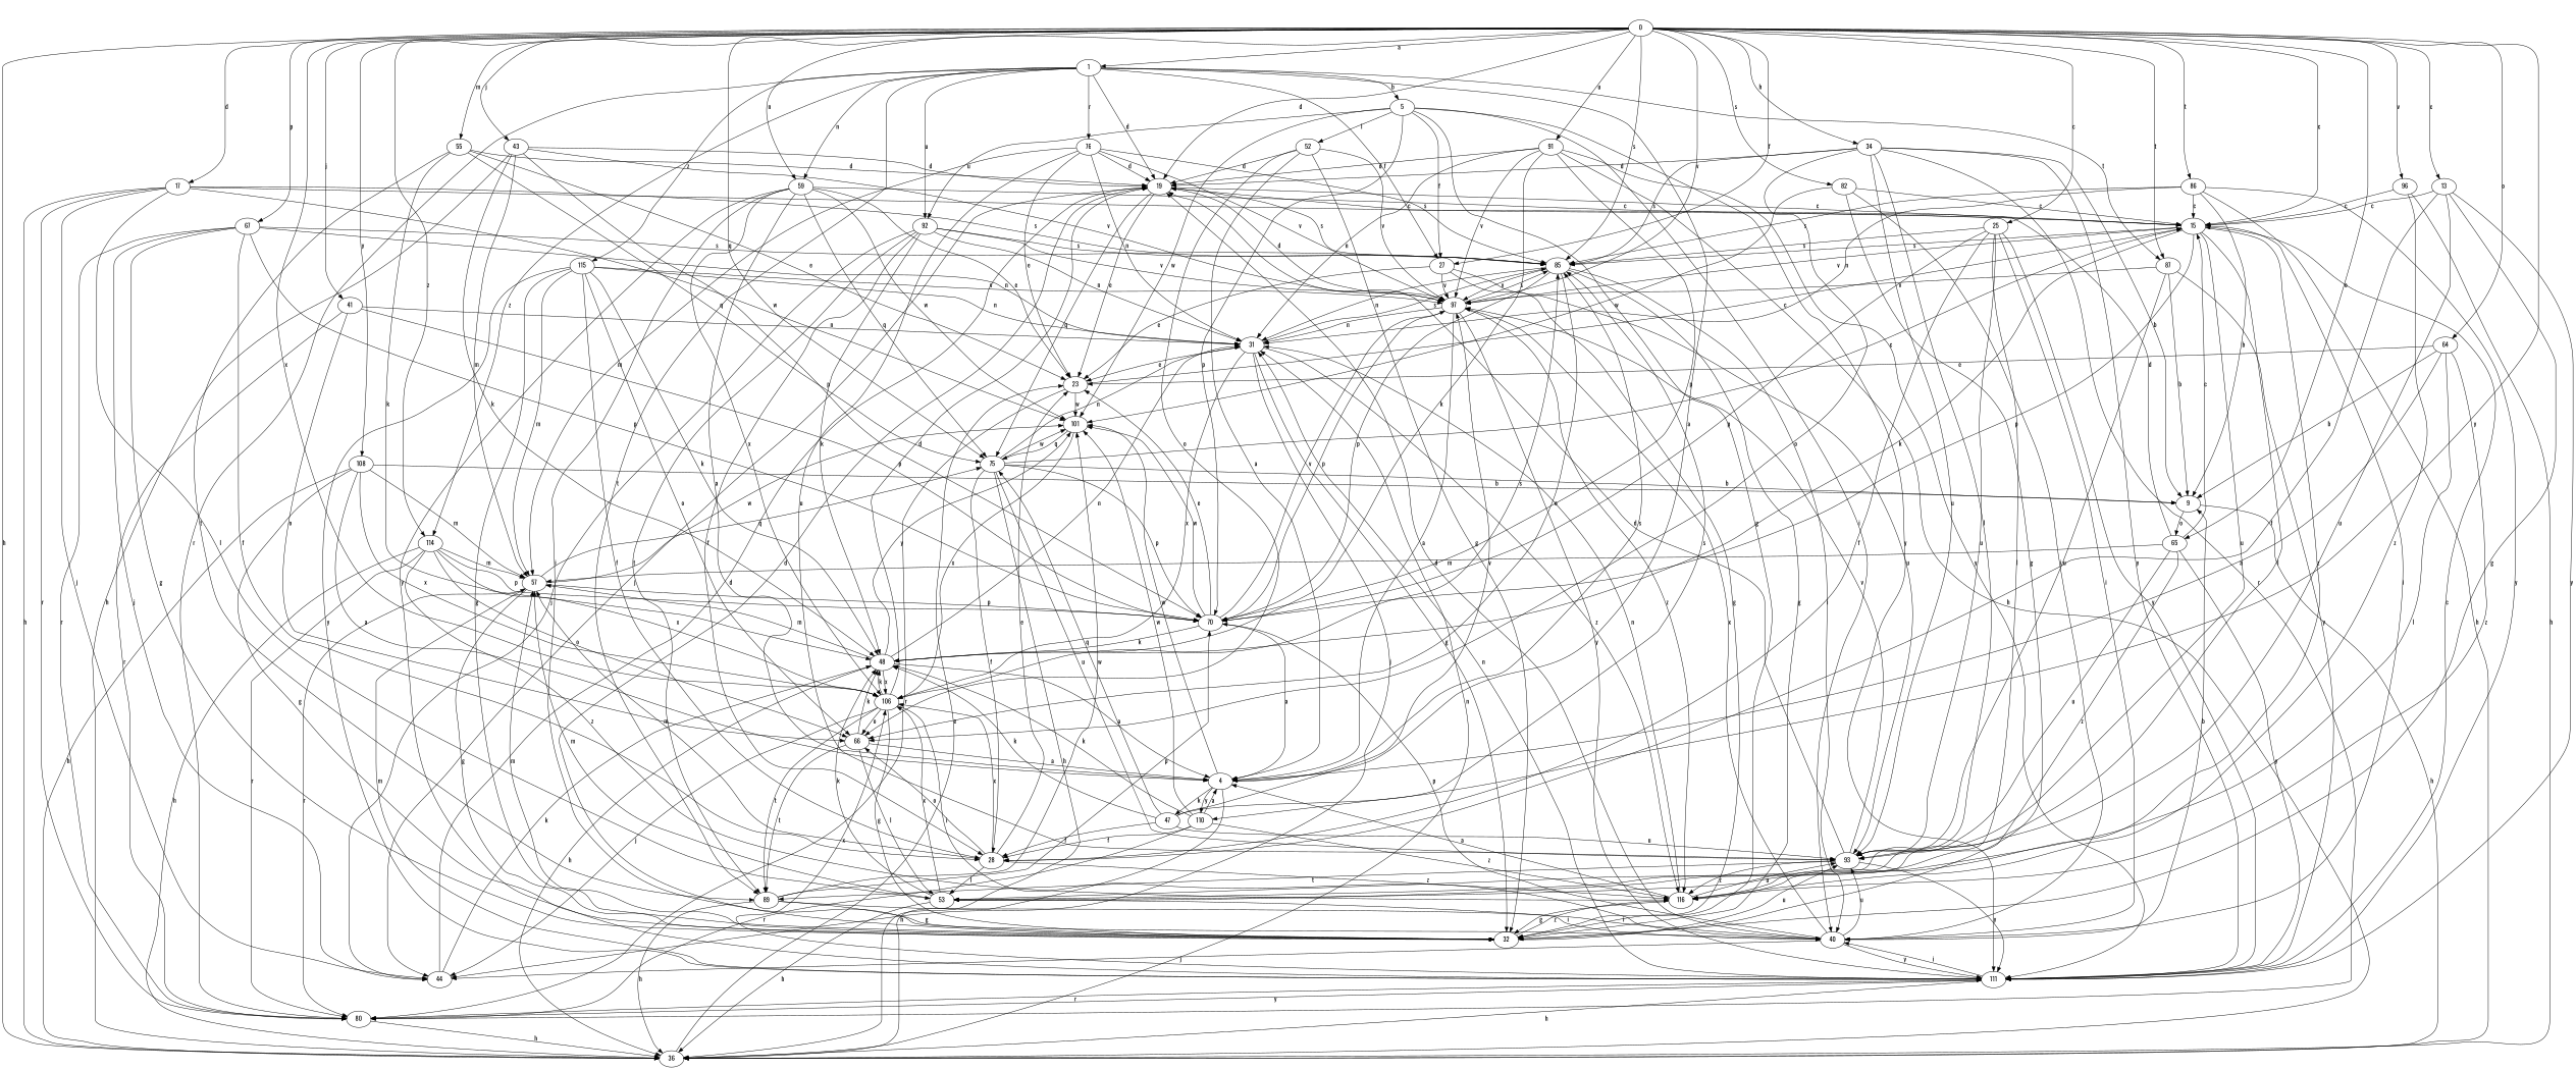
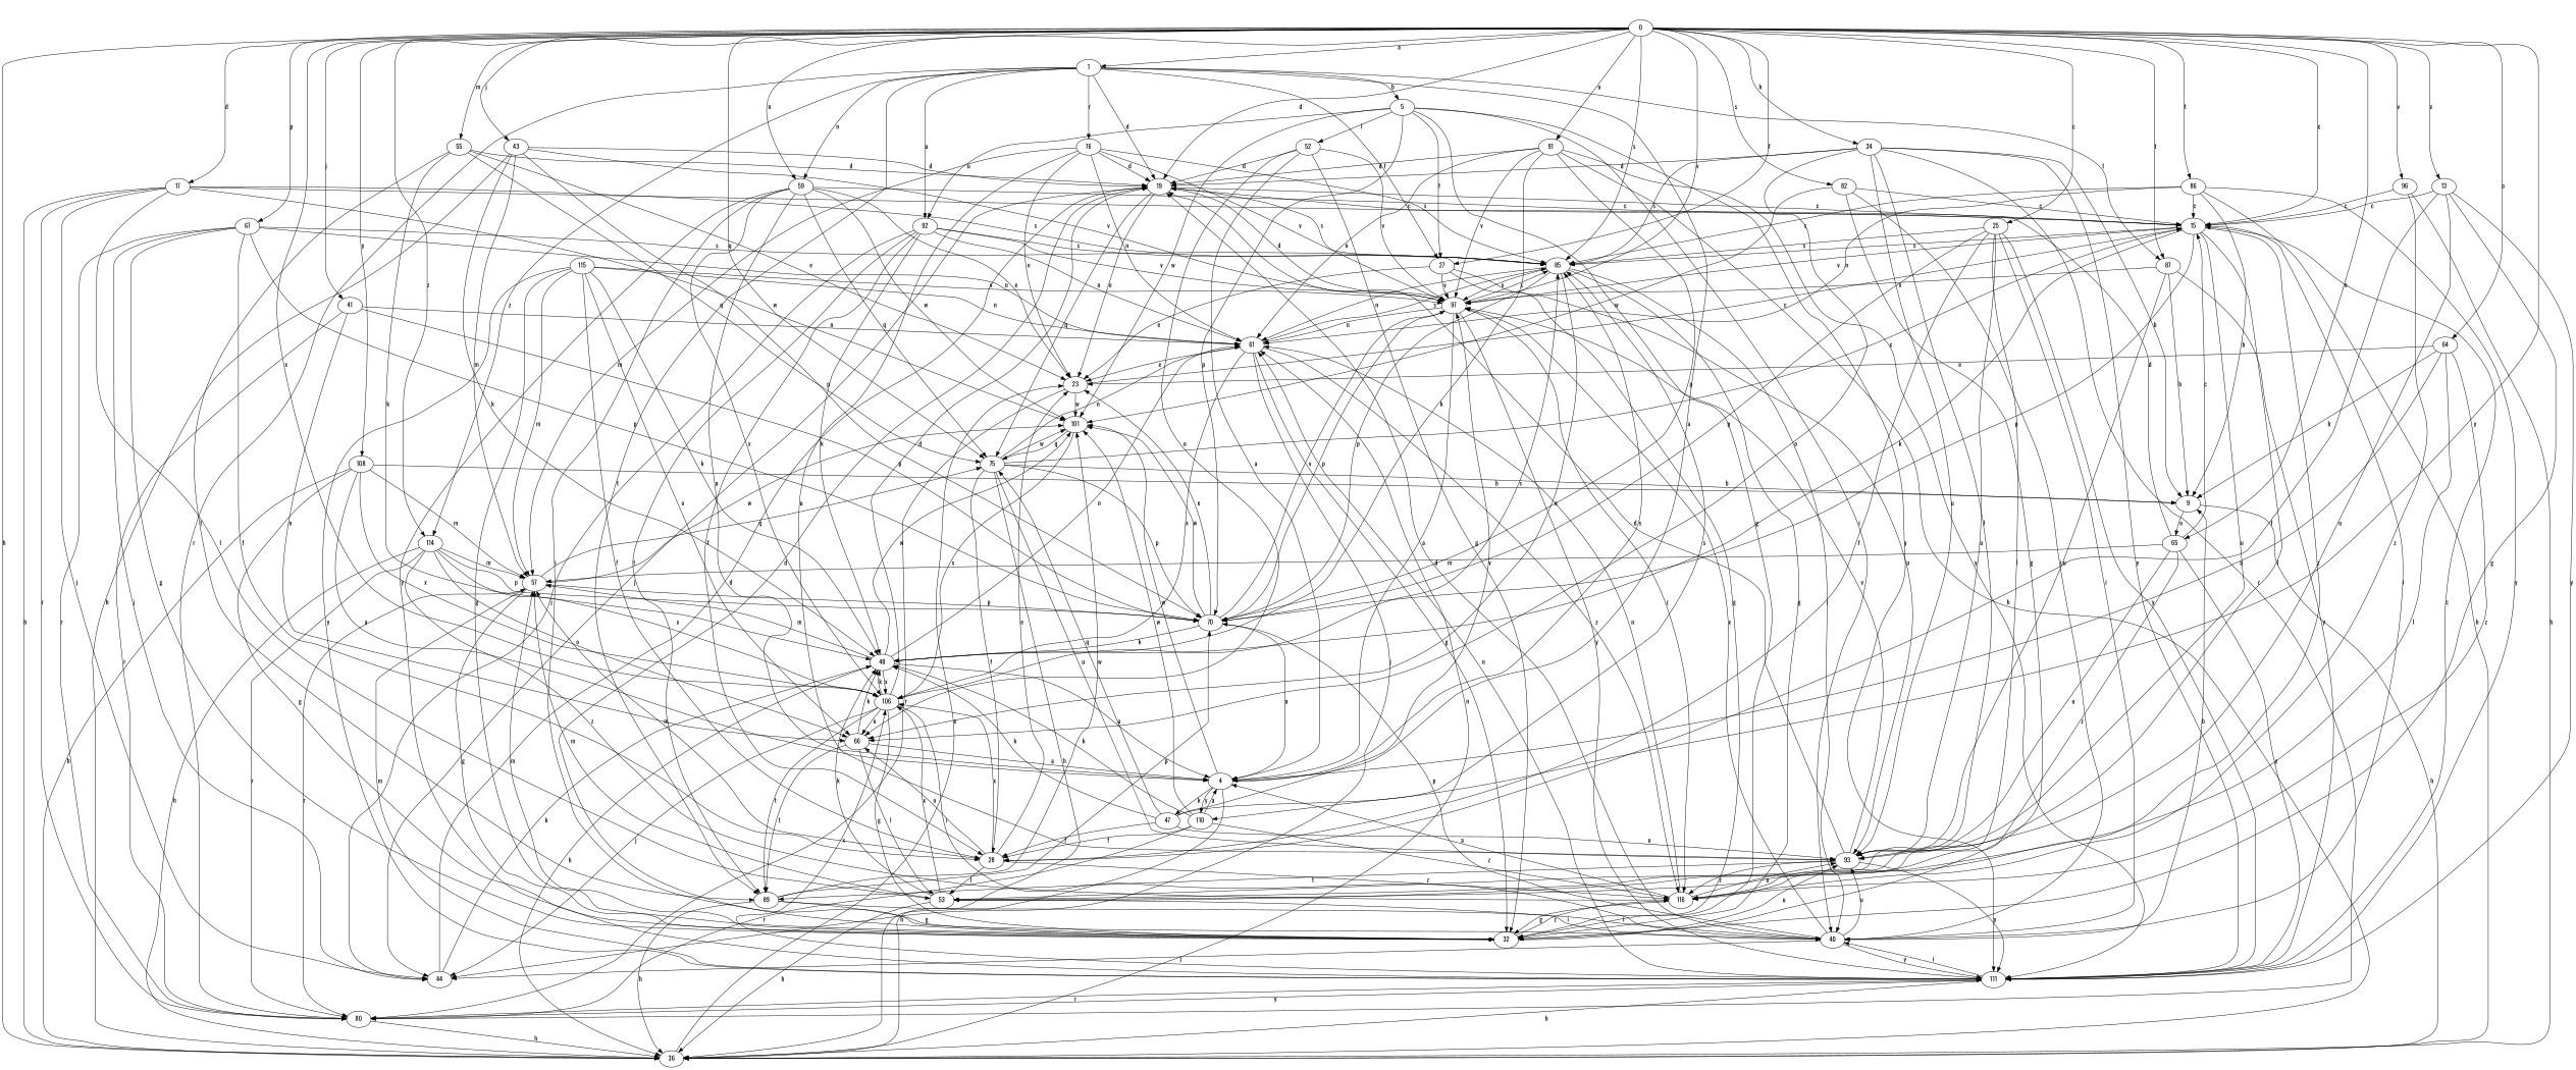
  strict digraph {
    fontname=Oswald
    node [fontname=Oswald]
    edge [fontname=Oswald]
    0
    1
    13
    15
    17
    19
    25
    27
    34
    36
    41
    43
    55
    59
    64
    65
    67
    75
    82
    85
    86
    87
    91
    96
    97
    106
    108
    110
    114
    4
    5
    76
    80
    89
    92
    115
    32
    111
    28
    93
    40
    70
    48
    53
    116
    101
    44
    23
    9
    66
-   61 [label=31]
+   61
    57
    47
    52
    0 -> 1 [label=a]
    0 -> 13 [label=c]
    0 -> 15 [label=c]
    0 -> 17 [label=d]
    0 -> 19 [label=d]
    0 -> 25 [label=c]
    0 -> 27 [label=f]
    0 -> 34 [label=h]
    0 -> 36 [label=h]
    0 -> 41 [label=j]
    0 -> 43 [label=j]
    0 -> 55 [label=m]
    0 -> 59 [label=n]
    0 -> 64 [label=o]
    0 -> 65 [label=o]
    0 -> 67 [label=p]
    0 -> 75 [label=q]
    0 -> 82 [label=s]
    0 -> 85 [label=s]
    0 -> 86 [label=t]
    0 -> 87 [label=t]
    0 -> 91 [label=u]
    0 -> 96 [label=v]
    0 -> 97 [label=v]
    0 -> 106 [label=x]
    0 -> 108 [label=y]
    0 -> 110 [label=y]
    0 -> 114 [label=z]
    1 -> 19 [label=d]
    1 -> 27 [label=f]
    1 -> 59 [label=n]
    1 -> 87 [label=t]
    1 -> 114 [label=z]
    1 -> 4 [label=a]
    1 -> 5 [label=b]
    1 -> 76 [label=r]
    1 -> 80 [label=r]
    1 -> 89 [label=t]
    1 -> 92 [label=u]
-   1 -> 115 [label=z]
    13 -> 15 [label=c]
    13 -> 32 [label=g]
    13 -> 111 [label=y]
    13 -> 28 [label=f]
    13 -> 93 [label=u]
    15 -> 85 [label=s]
    15 -> 97 [label=v]
    15 -> 93 [label=u]
    15 -> 40 [label=i]
    15 -> 70 [label=p]
    15 -> 48 [label=k]
    15 -> 53 [label=l]
    15 -> 116 [label=z]
    17 -> 15 [label=c]
    17 -> 36 [label=h]
    17 -> 85 [label=s]
    17 -> 80 [label=r]
    17 -> 53 [label=l]
    17 -> 101 [label=w]
    17 -> 44 [label=j]
    19 -> 15 [label=c]
    19 -> 75 [label=q]
    19 -> 85 [label=s]
    19 -> 44 [label=j]
    19 -> 23 [label=e]
    25 -> 85 [label=s]
    25 -> 111 [label=y]
    25 -> 28 [label=f]
    25 -> 93 [label=u]
    25 -> 40 [label=i]
    25 -> 70 [label=p]
    25 -> 53 [label=l]
    27 -> 97 [label=v]
    27 -> 32 [label=g]
    27 -> 93 [label=u]
    27 -> 23 [label=e]
    34 -> 19 [label=d]
    34 -> 85 [label=s]
    34 -> 80 [label=r]
    34 -> 111 [label=y]
    34 -> 93 [label=u]
    34 -> 53 [label=l]
    34 -> 9 [label=b]
    34 -> 66 [label=o]
    36 -> 23 [label=e]
    36 -> 61 [label=n]
    41 -> 80 [label=r]
    41 -> 70 [label=p]
    41 -> 66 [label=o]
    41 -> 61 [label=n]
    43 -> 19 [label=d]
    43 -> 36 [label=h]
    43 -> 97 [label=v]
    43 -> 70 [label=p]
    43 -> 48 [label=k]
    43 -> 57 [label=m]
    55 -> 19 [label=d]
    55 -> 75 [label=q]
    55 -> 89 [label=t]
    55 -> 48 [label=k]
    55 -> 23 [label=e]
    59 -> 15 [label=c]
    59 -> 75 [label=q]
    59 -> 106 [label=x]
    59 -> 4 [label=a]
    59 -> 111 [label=y]
    59 -> 40 [label=i]
    59 -> 101 [label=w]
    59 -> 23 [label=e]
    64 -> 4 [label=a]
    64 -> 53 [label=l]
    64 -> 116 [label=z]
    64 -> 23 [label=e]
    64 -> 9 [label=b]
    65 -> 15 [label=c]
    65 -> 19 [label=d]
    65 -> 111 [label=y]
    65 -> 93 [label=u]
    65 -> 116 [label=z]
    65 -> 57 [label=m]
    67 -> 85 [label=s]
    67 -> 80 [label=r]
    67 -> 32 [label=g]
    67 -> 28 [label=f]
    67 -> 70 [label=p]
    67 -> 44 [label=j]
    67 -> 61 [label=n]
    75 -> 15 [label=c]
    75 -> 36 [label=h]
    75 -> 28 [label=f]
    75 -> 93 [label=u]
    75 -> 70 [label=p]
    75 -> 101 [label=w]
    75 -> 9 [label=b]
    75 -> 61 [label=n]
    82 -> 15 [label=c]
    82 -> 32 [label=g]
    82 -> 40 [label=i]
    82 -> 101 [label=w]
    85 -> 97 [label=v]
    85 -> 32 [label=g]
    85 -> 40 [label=i]
    85 -> 70 [label=p]
    85 -> 66 [label=o]
    85 -> 61 [label=n]
    86 -> 15 [label=c]
    86 -> 36 [label=h]
    86 -> 85 [label=s]
    86 -> 111 [label=y]
    86 -> 9 [label=b]
    86 -> 61 [label=n]
    87 -> 97 [label=v]
    87 -> 111 [label=y]
    87 -> 93 [label=u]
    87 -> 9 [label=b]
    91 -> 19 [label=d]
    91 -> 36 [label=h]
    91 -> 97 [label=v]
    91 -> 111 [label=y]
    91 -> 70 [label=p]
    91 -> 48 [label=k]
    91 -> 61 [label=n]
    96 -> 15 [label=c]
    96 -> 36 [label=h]
    96 -> 116 [label=z]
    97 -> 19 [label=d]
    97 -> 85 [label=s]
    97 -> 4 [label=a]
    97 -> 111 [label=y]
    97 -> 70 [label=p]
    97 -> 116 [label=z]
    97 -> 61 [label=n]
    106 -> 19 [label=d]
    106 -> 85 [label=s]
    106 -> 89 [label=t]
    106 -> 32 [label=g]
    106 -> 40 [label=i]
    106 -> 48 [label=k]
    106 -> 44 [label=j]
    106 -> 66 [label=o]
    108 -> 36 [label=h]
    108 -> 106 [label=x]
    108 -> 4 [label=a]
    108 -> 32 [label=g]
    108 -> 9 [label=b]
    108 -> 57 [label=m]
    110 -> 4 [label=a]
    110 -> 80 [label=r]
    110 -> 28 [label=f]
    110 -> 48 [label=k]
    110 -> 116 [label=z]
    110 -> 101 [label=w]
    114 -> 36 [label=h]
    114 -> 106 [label=x]
    114 -> 80 [label=r]
    114 -> 70 [label=p]
    114 -> 116 [label=z]
    114 -> 66 [label=o]
    114 -> 57 [label=m]
    4 -> 36 [label=h]
    4 -> 85 [label=s]
    4 -> 110 [label=y]
    4 -> 101 [label=w]
    4 -> 47 [label=k]
    5 -> 27 [label=f]
    5 -> 92 [label=u]
    5 -> 32 [label=g]
    5 -> 111 [label=y]
    5 -> 40 [label=i]
    5 -> 70 [label=p]
    5 -> 101 [label=w]
    5 -> 52 [label=l]
    76 -> 19 [label=d]
    76 -> 85 [label=s]
    76 -> 97 [label=v]
    76 -> 93 [label=u]
    76 -> 23 [label=e]
    76 -> 61 [label=n]
    76 -> 57 [label=m]
    80 -> 36 [label=h]
    80 -> 111 [label=y]
    89 -> 36 [label=h]
    89 -> 32 [label=g]
    89 -> 40 [label=i]
    89 -> 70 [label=p]
    89 -> 101 [label=w]
    92 -> 85 [label=s]
    92 -> 97 [label=v]
    92 -> 89 [label=t]
    92 -> 28 [label=f]
    92 -> 48 [label=k]
    92 -> 44 [label=j]
    92 -> 61 [label=n]
    115 -> 97 [label=v]
    115 -> 32 [label=g]
    115 -> 111 [label=y]
    115 -> 28 [label=f]
    115 -> 48 [label=k]
    115 -> 66 [label=o]
    115 -> 61 [label=n]
    115 -> 57 [label=m]
    32 -> 19 [label=d]
    32 -> 93 [label=u]
    32 -> 116 [label=z]
    32 -> 57 [label=m]
    111 -> 15 [label=c]
    111 -> 36 [label=h]
    111 -> 106 [label=x]
    111 -> 80 [label=r]
    111 -> 40 [label=i]
    111 -> 61 [label=n]
    111 -> 57 [label=m]
    28 -> 106 [label=x]
    28 -> 53 [label=l]
    28 -> 116 [label=z]
    28 -> 23 [label=e]
    28 -> 66 [label=o]
    28 -> 57 [label=m]
    93 -> 19 [label=d]
    93 -> 97 [label=v]
    93 -> 89 [label=t]
    93 -> 111 [label=y]
    93 -> 116 [label=z]
    40 -> 19 [label=d]
    40 -> 97 [label=x]
    40 -> 111 [label=y]
    40 -> 93 [label=u]
    40 -> 70 [label=p]
    40 -> 44 [label=j]
    40 -> 9 [label=b]
    70 -> 97 [label=v]
    70 -> 4 [label=a]
    70 -> 48 [label=k]
    70 -> 101 [label=w]
    70 -> 23 [label=e]
    48 -> 36 [label=h]
    48 -> 106 [label=x]
    48 -> 4 [label=a]
-   48 -> 101 [label=y]
+   48 -> 101 [label=w]
    48 -> 61 [label=n]
    48 -> 57 [label=m]
    53 -> 36 [label=h]
    53 -> 106 [label=x]
    53 -> 40 [label=i]
    53 -> 48 [label=k]
    53 -> 57 [label=m]
    116 -> 4 [label=a]
    116 -> 32 [label=g]
    116 -> 93 [label=u]
    116 -> 61 [label=n]
    101 -> 75 [label=q]
    101 -> 106 [label=x]
    44 -> 19 [label=d]
    44 -> 48 [label=k]
    23 -> 15 [label=c]
    23 -> 80 [label=r]
    23 -> 101 [label=w]
    9 -> 36 [label=h]
    9 -> 65 [label=o]
    66 -> 4 [label=a]
    66 -> 89 [label=t]
    66 -> 48 [label=k]
    66 -> 53 [label=l]
    61 -> 85 [label=s]
    61 -> 106 [label=x]
    61 -> 32 [label=g]
    61 -> 116 [label=z]
    61 -> 44 [label=j]
    61 -> 23 [label=e]
    57 -> 75 [label=q]
    57 -> 80 [label=r]
    57 -> 32 [label=g]
    57 -> 70 [label=p]
    57 -> 101 [label=w]
    47 -> 75 [label=q]
    47 -> 85 [label=s]
    47 -> 97 [label=v]
    47 -> 28 [label=f]
    47 -> 93 [label=u]
    47 -> 48 [label=k]
    52 -> 19 [label=d]
    52 -> 97 [label=v]
    52 -> 4 [label=a]
    52 -> 32 [label=g]
    52 -> 66 [label=o]
  }
